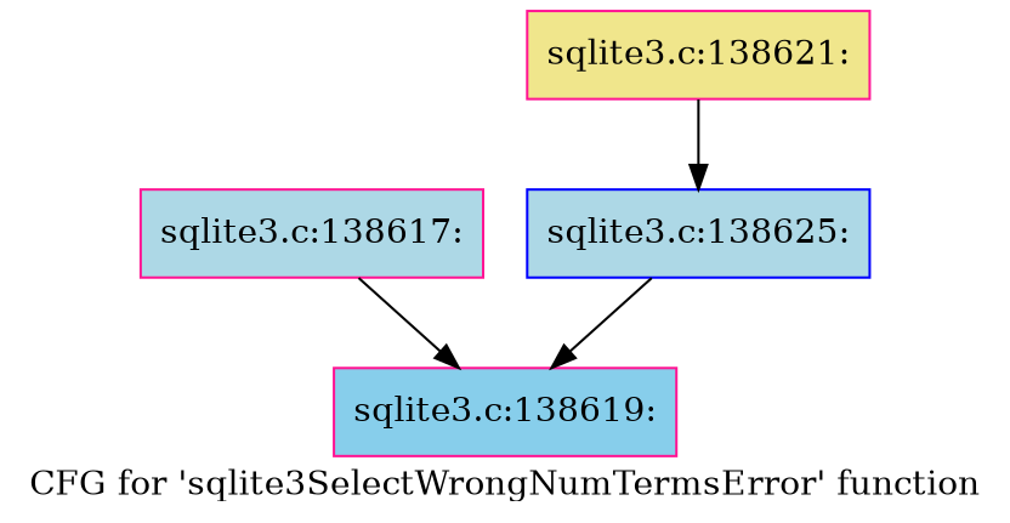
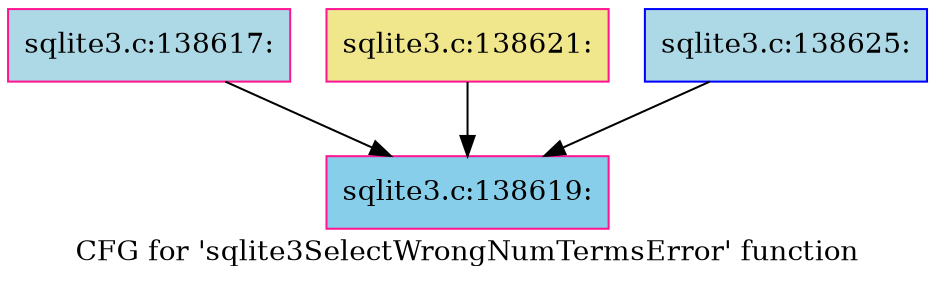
  digraph {
    label="CFG for 'sqlite3SelectWrongNumTermsError' function"
    node [color=deeppink fillcolor=lightblue shape=record style=filled]
    n1 [label="{sqlite3.c:138617:}"]
    n2 [fillcolor=skyblue label="{sqlite3.c:138619:}"]
    n3 [fillcolor=khaki label="{sqlite3.c:138621:}"]
    n4 [color=blue label="{sqlite3.c:138625:}"]
    n1 -> n2
-   n3 -> n4
+   n3 -> n2
    n4 -> n2
  }
